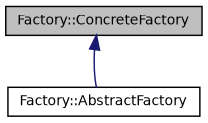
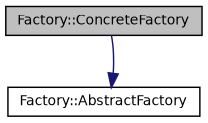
  digraph {
    node [color=black fontname=Helvetica fontsize=10 shape=record]
    n1 [fillcolor=grey75 fontcolor=black height=0.2 label="Factory::ConcreteFactory" style=filled width=0.4]
    n2 [height=0.2 label="Factory::AbstractFactory" width=0.4]
-   n1 -> n2 [color=midnightblue dir=back fontname=Helvetica fontsize=10 labelfontname=Helvetica labelfontsize=10 style=solid]
+   n2 -> n1 [color=midnightblue dir=back fontname=Helvetica fontsize=10 labelfontname=Helvetica labelfontsize=10 style=solid]
  }
